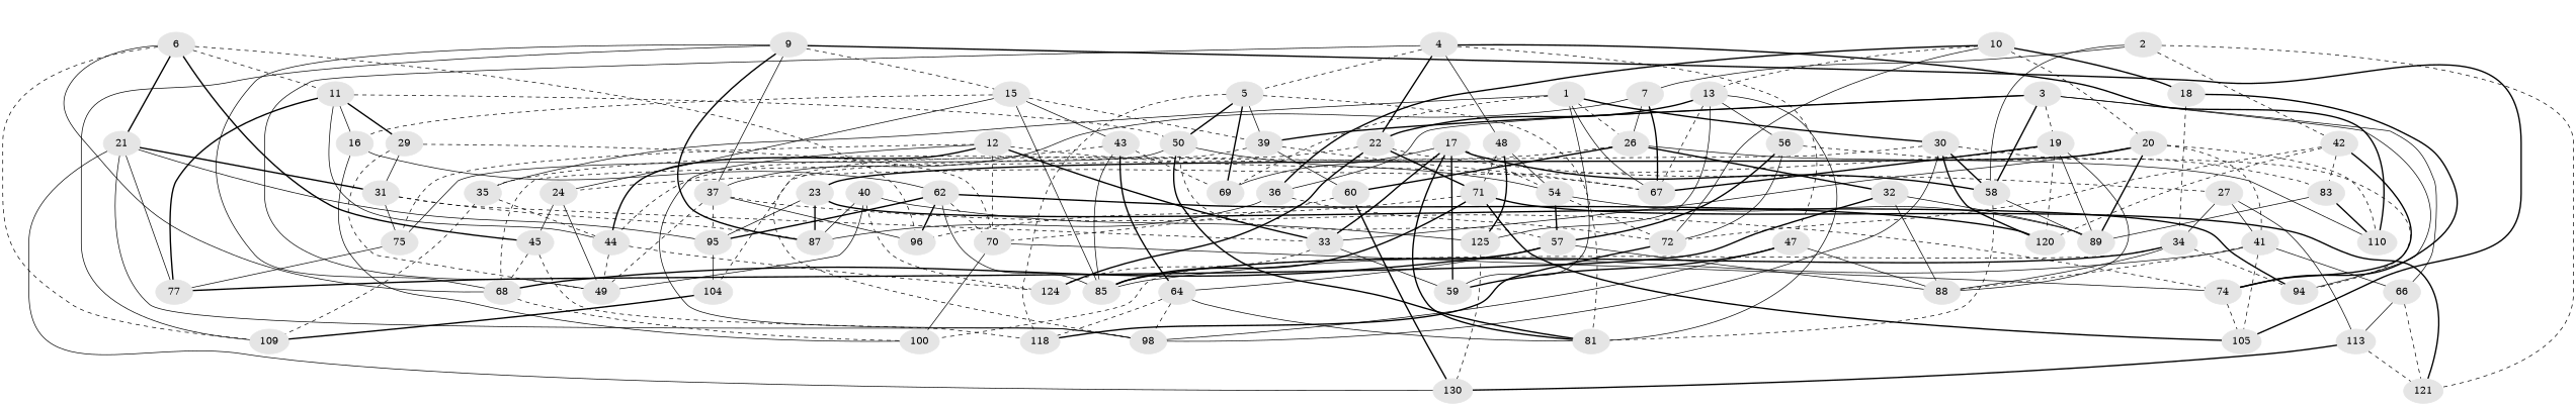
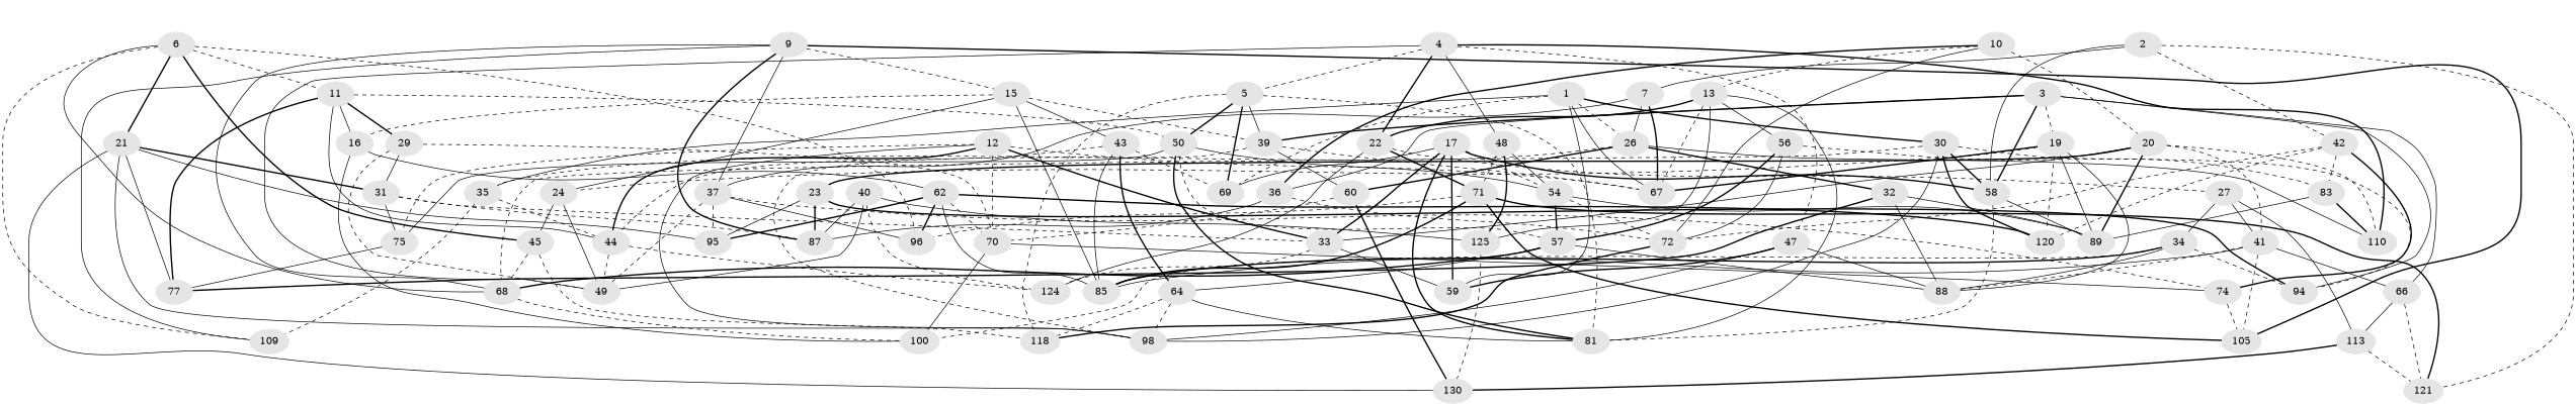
  graph {
    node [color=gray90 style=filled]
    edge [style=solid]
    1 [super="+8"]
    26 [super="+46"]
    30 [super="+123"]
    35
    59
    67 [super="+107"]
    69
    110
    32
    60
    58 [super="+79"]
    94
    68 [super="+127"]
    98 [super="+126"]
    120
    109
    44 [super="+52"]
    2
    7
    42 [super="+106"]
    121
    37 [super="+90"]
    72 [super="+78"]
    74 [super="+108"]
    83
    81 [super="+101"]
    89 [super="+97"]
    3 [super="+114"]
    19 [super="+86"]
    36
    39 [super="+73"]
    66
    24
    88 [super="+91"]
    87 [super="+129"]
    113
    4 [super="+93"]
    5 [super="+14"]
    22 [super="+116"]
    47
    48
    49 [super="+103"]
    50 [super="+80"]
    118
    27
    71 [super="+117"]
-   104
    124
    125
    54 [super="+102"]
    75
    57 [super="+65"]
    6 [super="+55"]
    11 [super="+63"]
    21 [super="+76"]
    45
    96
    16
    29
    77
    31 [super="+99"]
    95 [super="+111"]
    130
    100
    9 [super="+51"]
    15 [super="+82"]
    105
    43 [super="+53"]
    85 [super="+122"]
    10 [super="+38"]
    13 [super="+61"]
-   18
    20 [super="+25"]
    56
    34 [super="+131"]
    33 [super="+112"]
    23
    41 [super="+119"]
    62 [super="+128"]
    70 [super="+115"]
    12 [super="+28"]
    64 [super="+92"]
    17 [super="+84"]
    40
    1 -- 26 [style=dashed]
    1 -- 30 [style=bold]
    1 -- 35
    1 -- 59
    1 -- 67
    1 -- 69 [style=dashed]
    26 -- 35 [style=dashed]
    26 -- 110
    26 -- 32 [style=bold]
    26 -- 60 [style=bold]
    30 -- 58 [style=bold]
    30 -- 94 [style=dashed]
    30 -- 68 [style=dashed]
    30 -- 98
    30 -- 120 [style=bold]
    35 -- 109 [style=dashed]
    35 -- 44 [style=dashed]
    32 -- 89
    32 -- 88
    32 -- 77 [style=bold]
    60 -- 130 [style=bold]
    60 -- 70 [style=dashed]
    58 -- 81 [style=dashed]
    58 -- 89
    68 -- 100 [style=dashed]
    44 -- 49 [style=dashed]
    44 -- 124 [style=dashed]
    2 -- 58
    2 -- 7
    2 -- 42 [style=dashed]
    2 -- 121 [style=dashed]
    7 -- 26
    7 -- 67 [style=bold]
    7 -- 37
    42 -- 120 [style=dashed]
    42 -- 72 [style=dashed]
    42 -- 74 [style=bold weight=2]
    42 -- 83 [style=dashed]
    37 -- 74 [style=dashed]
    37 -- 49 [style=dashed]
    37 -- 96
    37 -- 95 [style=dashed]
    72 -- 118 [style=bold]
    74 -- 105 [style=dashed]
    83 -- 110 [style=bold]
    83 -- 89
    3 -- 58 [style=bold]
    3 -- 94
    3 -- 19 [style=dashed]
    3 -- 36
    3 -- 39 [style=bold]
    3 -- 66
    19 -- 67 [style=bold]
    19 -- 120 [style=dashed]
    19 -- 89
    19 -- 24 [style=dashed]
    19 -- 88
    36 -- 72 [style=dashed]
    36 -- 87
    39 -- 67 [style=dashed]
    39 -- 60
    39 -- 98 [style=dashed]
    66 -- 121 [style=dashed]
    66 -- 113
    24 -- 49
    24 -- 45
    113 -- 121 [style=dashed]
    113 -- 130 [style=bold]
    4 -- 110 [style=bold]
    4 -- 5 [style=dashed]
    4 -- 22 [style=bold]
    4 -- 47 [style=dashed]
    4 -- 48
    4 -- 49
    5 -- 69 [style=bold]
    5 -- 81 [style=dashed]
    5 -- 39
    5 -- 50 [style=bold]
    5 -- 118 [style=dashed]
    22 -- 27 [style=dashed]
    22 -- 71 [style=bold]
-   22 -- 104 [style=dashed]
-   22 -- 124 [style=bold]
+   22 -- 124
    47 -- 59 [style=bold]
    47 -- 98
    47 -- 88
    48 -- 71 [style=dashed]
    48 -- 125 [style=bold]
    48 -- 54
    50 -- 81 [style=bold]
    50 -- 54
    50 -- 75
    50 -- 57 [style=dashed]
    27 -- 113
    27 -- 34
    27 -- 41
    71 -- 121 [style=bold]
    71 -- 96 [style=dashed]
    71 -- 105 [style=bold]
    71 -- 85 [style=bold]
-   104 -- 109 [style=bold]
    125 -- 130 [style=dashed]
    54 -- 72 [style=dashed]
    54 -- 89
    54 -- 57 [style=bold]
    75 -- 77
    57 -- 68 [style=bold]
    57 -- 88
    57 -- 64
    6 -- 68
    6 -- 109 [style=dashed]
    6 -- 11 [style=dashed]
    6 -- 21 [style=bold]
    6 -- 45 [style=bold]
    6 -- 96 [style=dashed]
    11 -- 44
    11 -- 50 [style=dashed]
    11 -- 16
    11 -- 29 [style=bold]
    11 -- 77 [style=bold]
    21 -- 98
    21 -- 77
    21 -- 31 [style=bold]
    21 -- 95
    21 -- 130
    45 -- 68 [style=dashed]
    45 -- 118 [style=dashed]
    16 -- 100
    16 -- 62
    29 -- 49 [style=dashed]
    29 -- 31
    29 -- 70 [style=dashed]
    31 -- 87 [style=dashed weight=2]
    31 -- 75
    31 -- 33 [style=dashed]
-   95 -- 104 [weight=2]
    9 -- 68
    9 -- 109
    9 -- 37
    9 -- 87 [style=bold]
    9 -- 15 [style=dashed]
    9 -- 105 [style=bold]
    15 -- 39 [style=dashed]
    15 -- 24
    15 -- 16 [style=dashed]
    15 -- 43
    15 -- 85
    43 -- 69 [style=dashed]
    43 -- 44 [style=dashed]
    43 -- 85
    43 -- 64 [style=bold weight=2]
    10 -- 72
    10 -- 36 [style=bold]
    10 -- 13 [style=dashed]
-   10 -- 18 [style=bold weight=2]
    10 -- 20 [style=dashed]
    13 -- 67 [style=dashed]
    13 -- 81
    13 -- 22 [style=bold]
    13 -- 125
    13 -- 56
-   18 -- 74 [style=bold]
-   18 -- 34 [style=dashed]
    20 -- 110 [style=dashed]
    20 -- 89 [style=bold]
    20 -- 33
    20 -- 23 [style=bold]
    20 -- 41 [style=dashed]
    56 -- 72
    56 -- 83 [style=dashed]
    56 -- 57 [style=bold]
    34 -- 94 [style=dashed]
    34 -- 88
    34 -- 100 [style=dashed]
    34 -- 85 [style=bold]
    33 -- 59
    33 -- 124 [style=dashed]
    23 -- 94 [style=bold]
    23 -- 87 [style=bold]
    23 -- 95
    41 -- 66
    41 -- 88 [style=dashed]
    41 -- 105 [style=dashed]
    41 -- 85
    62 -- 120 [style=bold]
    62 -- 96 [style=bold]
    62 -- 95 [style=bold]
    62 -- 85
    62 -- 70 [style=dashed]
    70 -- 74
    70 -- 100
    12 -- 67 [style=dashed]
    12 -- 98
    12 -- 44 [style=bold]
    12 -- 75 [style=dashed]
    12 -- 33 [style=bold]
    12 -- 70 [style=dashed]
    64 -- 98 [style=dashed]
    64 -- 81
    64 -- 118 [style=dashed]
    17 -- 59 [style=bold]
    17 -- 69
    17 -- 58 [style=bold]
    17 -- 81 [style=bold]
    17 -- 54 [style=dashed]
    17 -- 33 [style=bold]
    40 -- 87
    40 -- 49
    40 -- 124 [style=dashed]
    40 -- 125
  }
